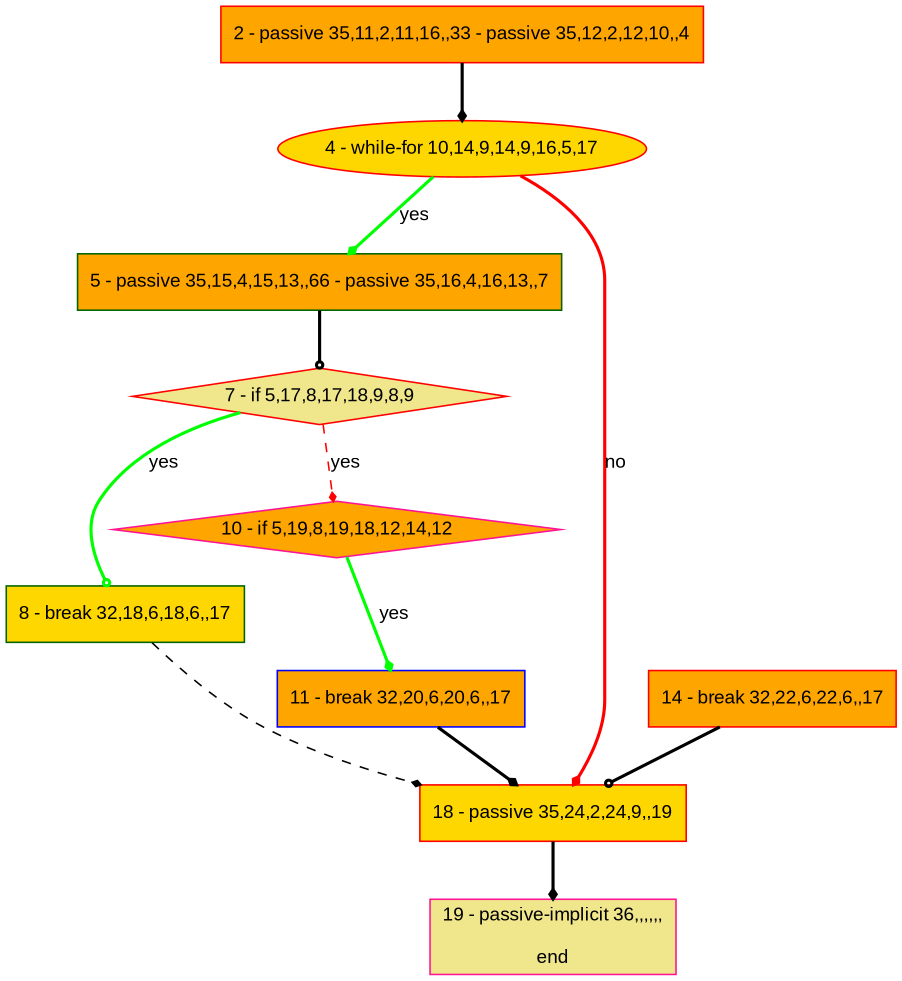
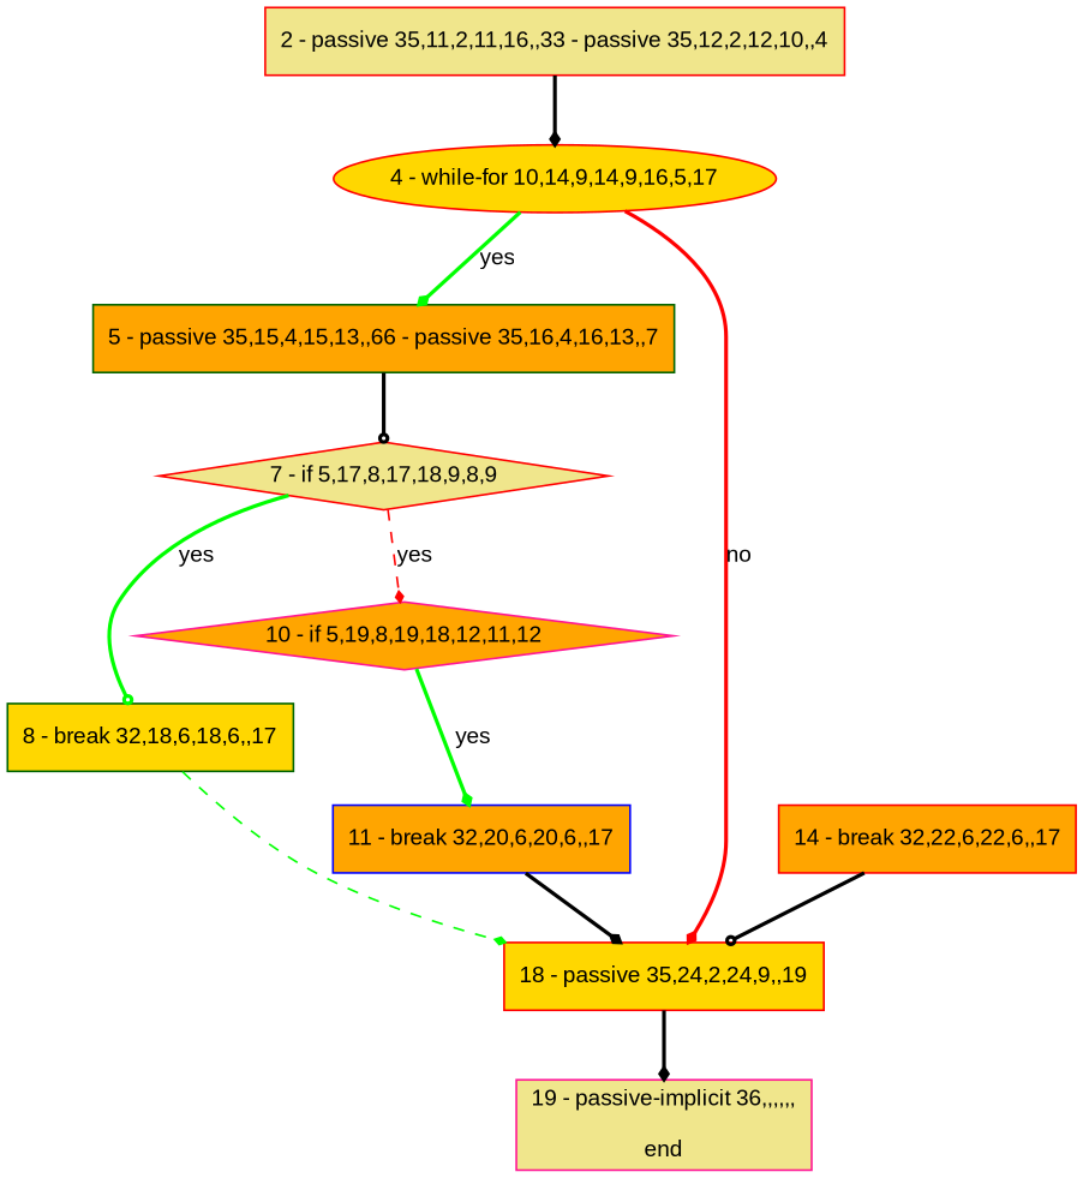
  digraph {
    bgcolor=white
    compound=true
    fillcolor="#FFFFCC"
    fontname=Arial
    fontsize=12
    pack=true
    packmode=clust
    style="rounded,filled"
    node [color=red compound=true fillcolor=orange fixedsize=false fontname=Arial fontsize=12 node_initialized=no shape=box style=filled]
    edge [arrowhead=diamond arrowsize=0.5 arrowtail=none color="#000000" compound=true dir=forward fontcolor=black fontname=Arial fontsize=12 style=bold]
-   n1 [label="2 - passive 35,11,2,11,16,,33 - passive 35,12,2,12,10,,4"]
+   n1 [fillcolor=khaki label="2 - passive 35,11,2,11,16,,33 - passive 35,12,2,12,10,,4"]
    n2 [fillcolor=gold label="4 - while-for 10,14,9,14,9,16,5,17" shape=oval]
    n3 [color=darkgreen label="5 - passive 35,15,4,15,13,,66 - passive 35,16,4,16,13,,7"]
    n4 [fillcolor=gold label="18 - passive 35,24,2,24,9,,19"]
    n5 [fillcolor=khaki label="7 - if 5,17,8,17,18,9,8,9" shape=diamond]
    n6 [color=deeppink fillcolor=khaki label="19 - passive-implicit 36,,,,,,\n\nend"]
    n7 [color=darkgreen fillcolor=gold label="8 - break 32,18,6,18,6,,17"]
-   n8 [color=deeppink label="10 - if 5,19,8,19,18,12,14,12" shape=diamond]
+   n8 [color=deeppink label="10 - if 5,19,8,19,18,12,11,12" shape=diamond]
    n9 [color=blue label="11 - break 32,20,6,20,6,,17"]
    n10 [label="14 - break 32,22,6,22,6,,17"]
    n1 -> n2
    n2 -> n3 [color="#00ff00" label=yes]
    n2 -> n4 [color="#ff0000" label=no]
    n3 -> n5 [arrowhead=odot]
    n4 -> n6
    n5 -> n7 [arrowhead=odot color="#00ff00" label=yes]
    n5 -> n8 [color="#ff0000" label=yes style=dashed]
-   n7 -> n4 [style=dashed]
+   n7 -> n4 [color="#00ff00" style=dashed]
    n8 -> n9 [color="#00ff00" label=yes]
    n9 -> n4
    n10 -> n4 [arrowhead=odot]
  }
